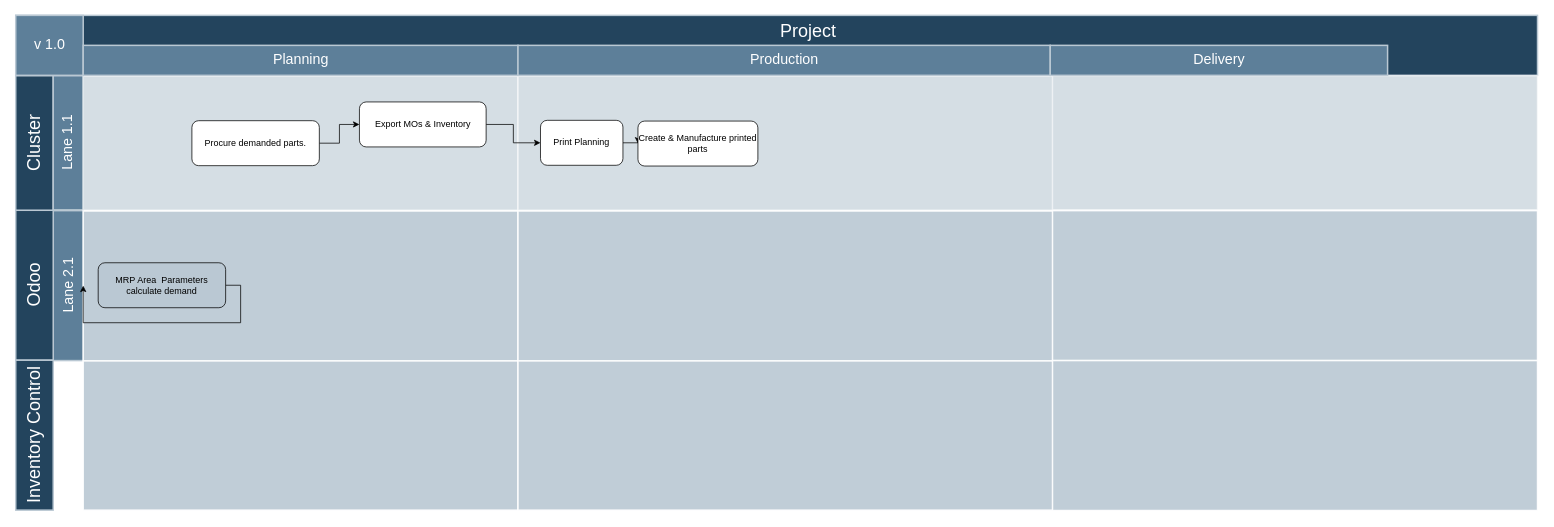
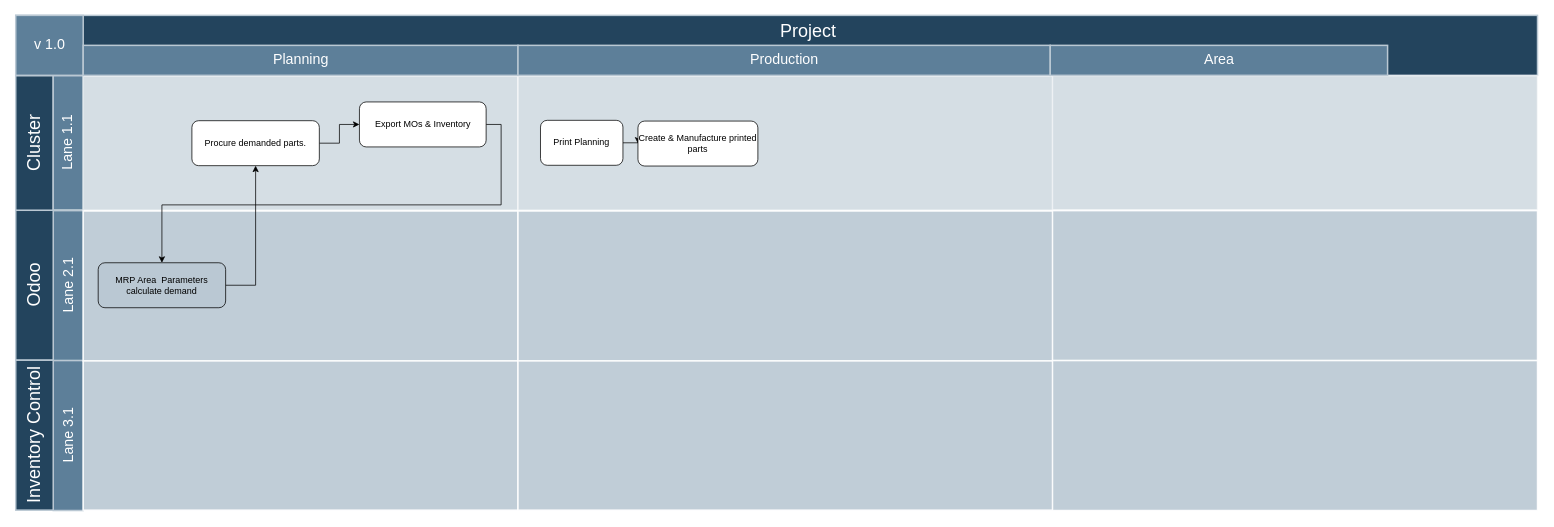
  <mxCell id="0" />
  <mxCell id="1" parent="0" />
  <mxCell id="2" value="Project&#10;" style="strokeColor=#BAC8D3;fillColor=#23445D;fontSize=24;strokeWidth=2;fontFamily=Helvetica;html=1;fontColor=#FFFFFF;fontStyle=0;spacingBottom=8;spacingRight=0;spacingLeft=83;" vertex="1" parent="1"><mxGeometry x="20" y="20" width="2030" height="80" as="geometry" /></mxCell>
  <mxCell id="3" value="Cluster" style="strokeColor=#BAC8D3;fillColor=#23445D;fontSize=24;strokeWidth=2;horizontal=0;fontFamily=Helvetica;html=1;fontColor=#FFFFFF;fontStyle=0" vertex="1" parent="1"><mxGeometry x="20" y="100.5" width="50" height="180" as="geometry" /></mxCell>
  <mxCell id="4" value="Lane 1.1" style="strokeColor=#BAC8D3;fillColor=#5d7f99;fontSize=19;strokeWidth=2;horizontal=0;fontFamily=Helvetica;html=1;labelBackgroundColor=none;fontColor=#FFFFFF;" vertex="1" parent="1"><mxGeometry x="70" y="100.5" width="40" height="179" as="geometry" /></mxCell>
  <mxCell id="5" value="v 1.0" style="strokeColor=#BAC8D3;fillColor=#5d7f99;fontSize=19;strokeWidth=2;fontFamily=Helvetica;html=1;labelBackgroundColor=none;fontColor=#FFFFFF;" vertex="1" parent="1"><mxGeometry x="20" y="20" width="90" height="80" as="geometry" /></mxCell>
  <mxCell id="6" value="Lane 2.1" style="strokeColor=#BAC8D3;fillColor=#5d7f99;fontSize=19;strokeWidth=2;horizontal=0;fontFamily=Helvetica;html=1;labelBackgroundColor=none;fontColor=#FFFFFF;" vertex="1" parent="1"><mxGeometry x="70" y="280.5" width="40" height="200" as="geometry" /></mxCell>
  <mxCell id="7" value="Odoo" style="strokeColor=#BAC8D3;fillColor=#23445D;fontSize=24;strokeWidth=2;horizontal=0;fontFamily=Helvetica;html=1;fontColor=#FFFFFF;fontStyle=0" vertex="1" parent="1"><mxGeometry x="20" y="280" width="50" height="200" as="geometry" /></mxCell>
+ <mxCell id="8" value="Lane 3.1" style="strokeColor=#BAC8D3;fillColor=#5d7f99;fontSize=19;strokeWidth=2;horizontal=0;fontFamily=Helvetica;html=1;labelBackgroundColor=none;fontColor=#FFFFFF;" vertex="1" parent="1"><mxGeometry x="70" y="480.5" width="40" height="200" as="geometry" /></mxCell>
  <mxCell id="9" value="Inventory Control" style="strokeColor=#BAC8D3;fillColor=#23445D;fontSize=24;strokeWidth=2;horizontal=0;fontFamily=Helvetica;html=1;fontColor=#FFFFFF;fontStyle=0" vertex="1" parent="1"><mxGeometry x="20" y="480" width="50" height="200" as="geometry" /></mxCell>
  <mxCell id="10" value="" style="strokeColor=#FFFFFF;fillColor=#BAC8D3;fontSize=18;strokeWidth=2;fontFamily=Helvetica;html=1;opacity=60;" vertex="1" parent="1"><mxGeometry x="110" y="101" width="580" height="179" as="geometry" /></mxCell>
  <mxCell id="11" value="" style="strokeColor=#FFFFFF;fillColor=#BAC8D3;fontSize=18;strokeWidth=2;fontFamily=Helvetica;html=1;opacity=90;" vertex="1" parent="1"><mxGeometry x="110" y="281" width="580" height="200" as="geometry" /></mxCell>
  <mxCell id="12" value="" style="strokeColor=#FFFFFF;fillColor=#BAC8D3;fontSize=18;strokeWidth=2;fontFamily=Helvetica;html=1;opacity=90;" vertex="1" parent="1"><mxGeometry x="110" y="481" width="580" height="199" as="geometry" /></mxCell>
  <mxCell id="13" value="" style="strokeColor=#FFFFFF;fillColor=#BAC8D3;fontSize=18;strokeWidth=2;fontFamily=Helvetica;html=1;opacity=60;" vertex="1" parent="1"><mxGeometry x="690" y="101" width="714" height="179" as="geometry" /></mxCell>
  <mxCell id="14" value="" style="strokeColor=#FFFFFF;fillColor=#BAC8D3;fontSize=18;strokeWidth=2;fontFamily=Helvetica;html=1;opacity=90;" vertex="1" parent="1"><mxGeometry x="690" y="281" width="714" height="200" as="geometry" /></mxCell>
  <mxCell id="15" value="" style="strokeColor=#FFFFFF;fillColor=#BAC8D3;fontSize=18;strokeWidth=2;fontFamily=Helvetica;html=1;opacity=90;" vertex="1" parent="1"><mxGeometry x="690" y="481" width="714" height="199" as="geometry" /></mxCell>
  <mxCell id="16" value="" style="strokeColor=#FFFFFF;fillColor=#BAC8D3;fontSize=18;strokeWidth=2;fontFamily=Helvetica;html=1;opacity=60;" vertex="1" parent="1"><mxGeometry x="1403" y="100.5" width="647" height="179" as="geometry" /></mxCell>
  <mxCell id="17" value="" style="strokeColor=#FFFFFF;fillColor=#BAC8D3;fontSize=18;strokeWidth=2;fontFamily=Helvetica;html=1;opacity=90;" vertex="1" parent="1"><mxGeometry x="1403" y="280.5" width="647" height="200" as="geometry" /></mxCell>
  <mxCell id="18" value="" style="strokeColor=#FFFFFF;fillColor=#BAC8D3;fontSize=18;strokeWidth=2;fontFamily=Helvetica;html=1;opacity=90;" vertex="1" parent="1"><mxGeometry x="1403" y="480.5" width="647" height="200" as="geometry" /></mxCell>
  <mxCell id="19" value="" style="group" vertex="1" connectable="0" parent="1"><mxGeometry x="110" y="60" width="1740" height="40" as="geometry" /></mxCell>
  <mxCell id="20" value="Planning" style="strokeColor=#BAC8D3;fillColor=#5d7f99;fontSize=19;strokeWidth=2;fontFamily=Helvetica;html=1;labelBackgroundColor=none;fontColor=#FFFFFF;" vertex="1" parent="19"><mxGeometry width="579.999" height="40" as="geometry" /></mxCell>
  <mxCell id="21" value="Production" style="strokeColor=#BAC8D3;fillColor=#5d7f99;fontSize=19;strokeWidth=2;fontFamily=Helvetica;html=1;labelBackgroundColor=none;fontColor=#FFFFFF;" vertex="1" parent="19"><mxGeometry x="580" width="710" height="40" as="geometry" /></mxCell>
- <mxCell id="22" value="Delivery" style="strokeColor=#BAC8D3;fillColor=#5d7f99;fontSize=19;strokeWidth=2;fontFamily=Helvetica;html=1;labelBackgroundColor=none;fontColor=#FFFFFF;" vertex="1" parent="19"><mxGeometry x="1290" width="450" height="40" as="geometry" /></mxCell>
- <mxCell id="23" style="edgeStyle=orthogonalEdgeStyle;rounded=0;orthogonalLoop=1;jettySize=auto;html=1;exitX=1;exitY=0.5;exitDx=0;exitDy=0;" edge="1" parent="1" source="24" target="6"><mxGeometry relative="1" as="geometry" /></mxCell>
+ <mxCell id="22" value="Area" style="strokeColor=#BAC8D3;fillColor=#5d7f99;fontSize=19;strokeWidth=2;fontFamily=Helvetica;html=1;labelBackgroundColor=none;fontColor=#FFFFFF;" vertex="1" parent="19"><mxGeometry x="1290" width="450" height="40" as="geometry" /></mxCell>
+ <mxCell id="23" style="edgeStyle=orthogonalEdgeStyle;rounded=0;orthogonalLoop=1;jettySize=auto;html=1;exitX=1;exitY=0.5;exitDx=0;exitDy=0;entryX=0.5;entryY=1;entryDx=0;entryDy=0;" edge="1" parent="1" source="24" target="26"><mxGeometry relative="1" as="geometry" /></mxCell>
  <mxCell id="24" value="MRP Area&amp;nbsp; Parameters calculate demand" style="rounded=1;whiteSpace=wrap;html=1;fillColor=#bac8d3;" vertex="1" parent="1"><mxGeometry x="130" y="350" width="170" height="60" as="geometry" /></mxCell>
  <mxCell id="25" style="edgeStyle=orthogonalEdgeStyle;rounded=0;orthogonalLoop=1;jettySize=auto;html=1;exitX=1;exitY=0.5;exitDx=0;exitDy=0;entryX=0;entryY=0.5;entryDx=0;entryDy=0;" edge="1" parent="1" source="26" target="28"><mxGeometry relative="1" as="geometry" /></mxCell>
  <mxCell id="26" value="Procure demanded parts." style="rounded=1;whiteSpace=wrap;html=1;" vertex="1" parent="1"><mxGeometry x="255" y="160.5" width="170" height="60" as="geometry" /></mxCell>
- <mxCell id="27" style="edgeStyle=orthogonalEdgeStyle;rounded=0;orthogonalLoop=1;jettySize=auto;html=1;exitX=1;exitY=0.5;exitDx=0;exitDy=0;entryX=0;entryY=0.5;entryDx=0;entryDy=0;" edge="1" parent="1" source="28" target="30"><mxGeometry relative="1" as="geometry" /></mxCell>
+ <mxCell id="27" style="edgeStyle=orthogonalEdgeStyle;rounded=0;orthogonalLoop=1;jettySize=auto;html=1;exitX=1;exitY=0.5;exitDx=0;exitDy=0;" edge="1" parent="1" source="28" target="24"><mxGeometry relative="1" as="geometry" /></mxCell>
  <mxCell id="28" value="Export MOs &amp;amp; Inventory" style="rounded=1;whiteSpace=wrap;html=1;" vertex="1" parent="1"><mxGeometry x="478.5" y="135.5" width="169" height="60" as="geometry" /></mxCell>
  <mxCell id="29" style="edgeStyle=orthogonalEdgeStyle;rounded=0;orthogonalLoop=1;jettySize=auto;html=1;exitX=1;exitY=0.5;exitDx=0;exitDy=0;" edge="1" parent="1" source="30" target="31"><mxGeometry relative="1" as="geometry" /></mxCell>
  <mxCell id="30" value="Print Planning" style="rounded=1;whiteSpace=wrap;html=1;" vertex="1" parent="1"><mxGeometry x="720" y="160" width="110" height="60" as="geometry" /></mxCell>
  <mxCell id="31" value="Create &amp;amp; Manufacture printed parts" style="rounded=1;whiteSpace=wrap;html=1;" vertex="1" parent="1"><mxGeometry x="850" y="161" width="160" height="60" as="geometry" /></mxCell>
